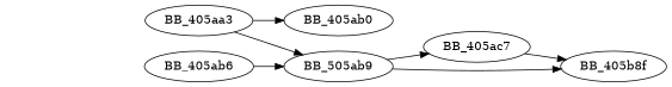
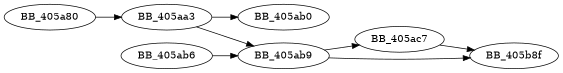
  digraph {
    rankdir=LR
+   BB_405a80
    BB_405aa3
    BB_405ab0
-   BB_405ab9 [label=BB_505ab9]
+   BB_405ab9
    n5 [label=BB_405ac7]
    n6 [label=BB_405b8f]
    BB_405ab6
+   BB_405a80 -> BB_405aa3
    BB_405aa3 -> BB_405ab0
    BB_405aa3 -> BB_405ab9
    BB_405ab9 -> n5
    BB_405ab9 -> n6
    n5 -> n6
    BB_405ab6 -> BB_405ab9
  }
